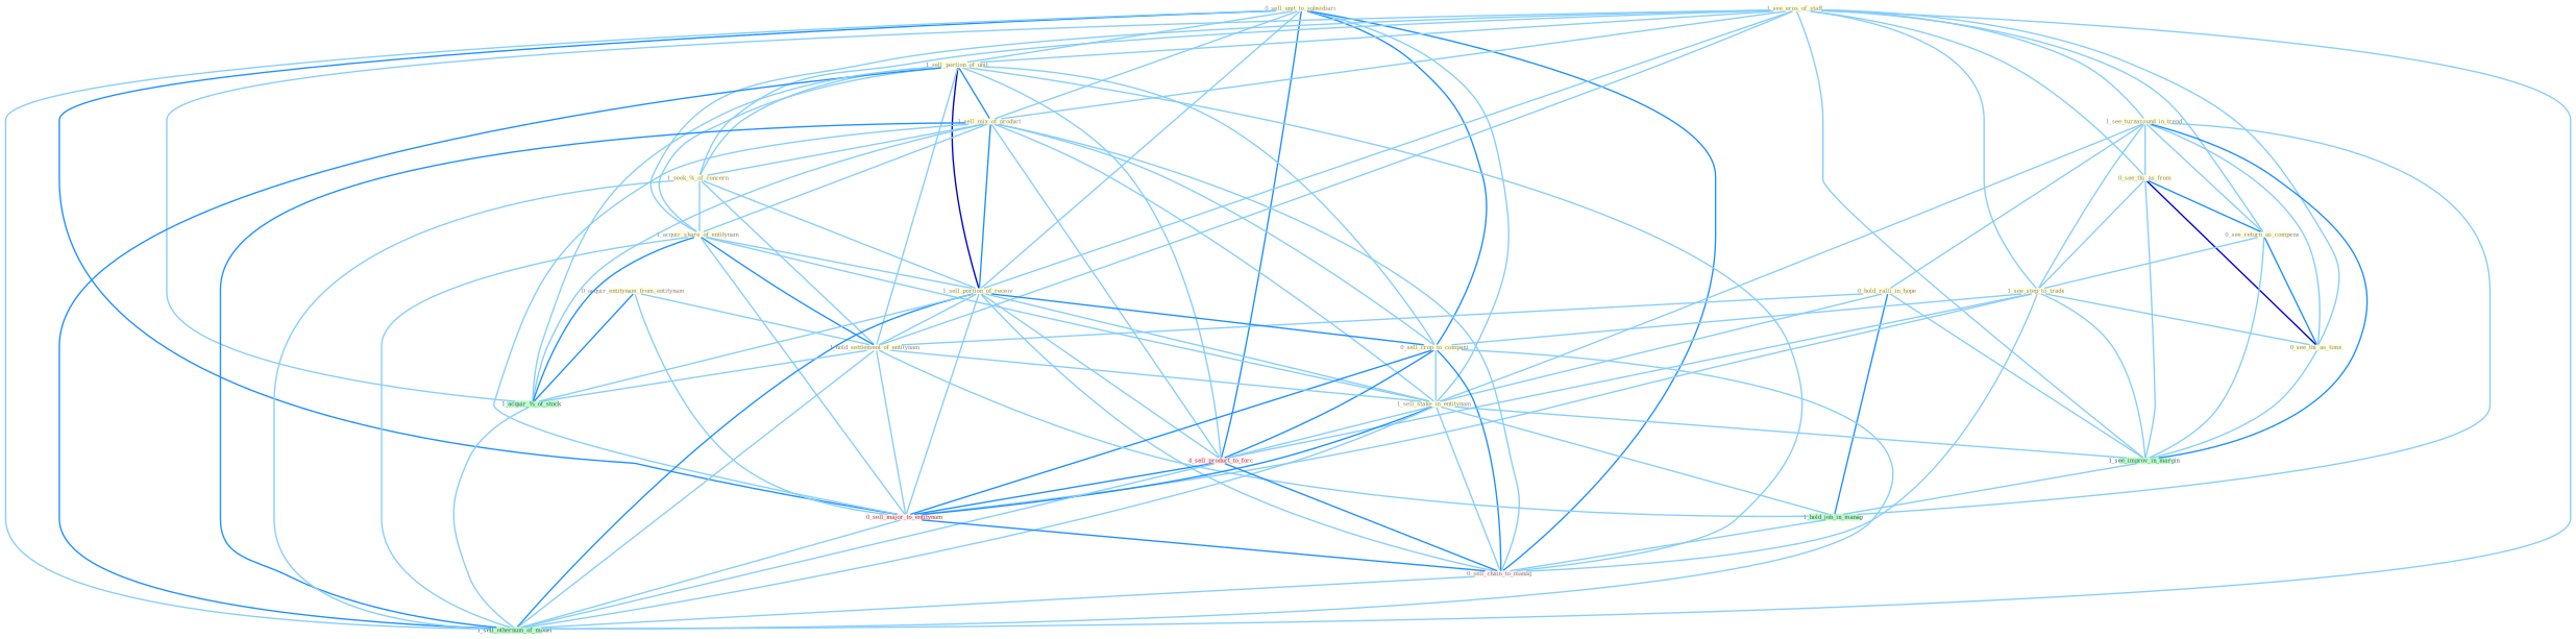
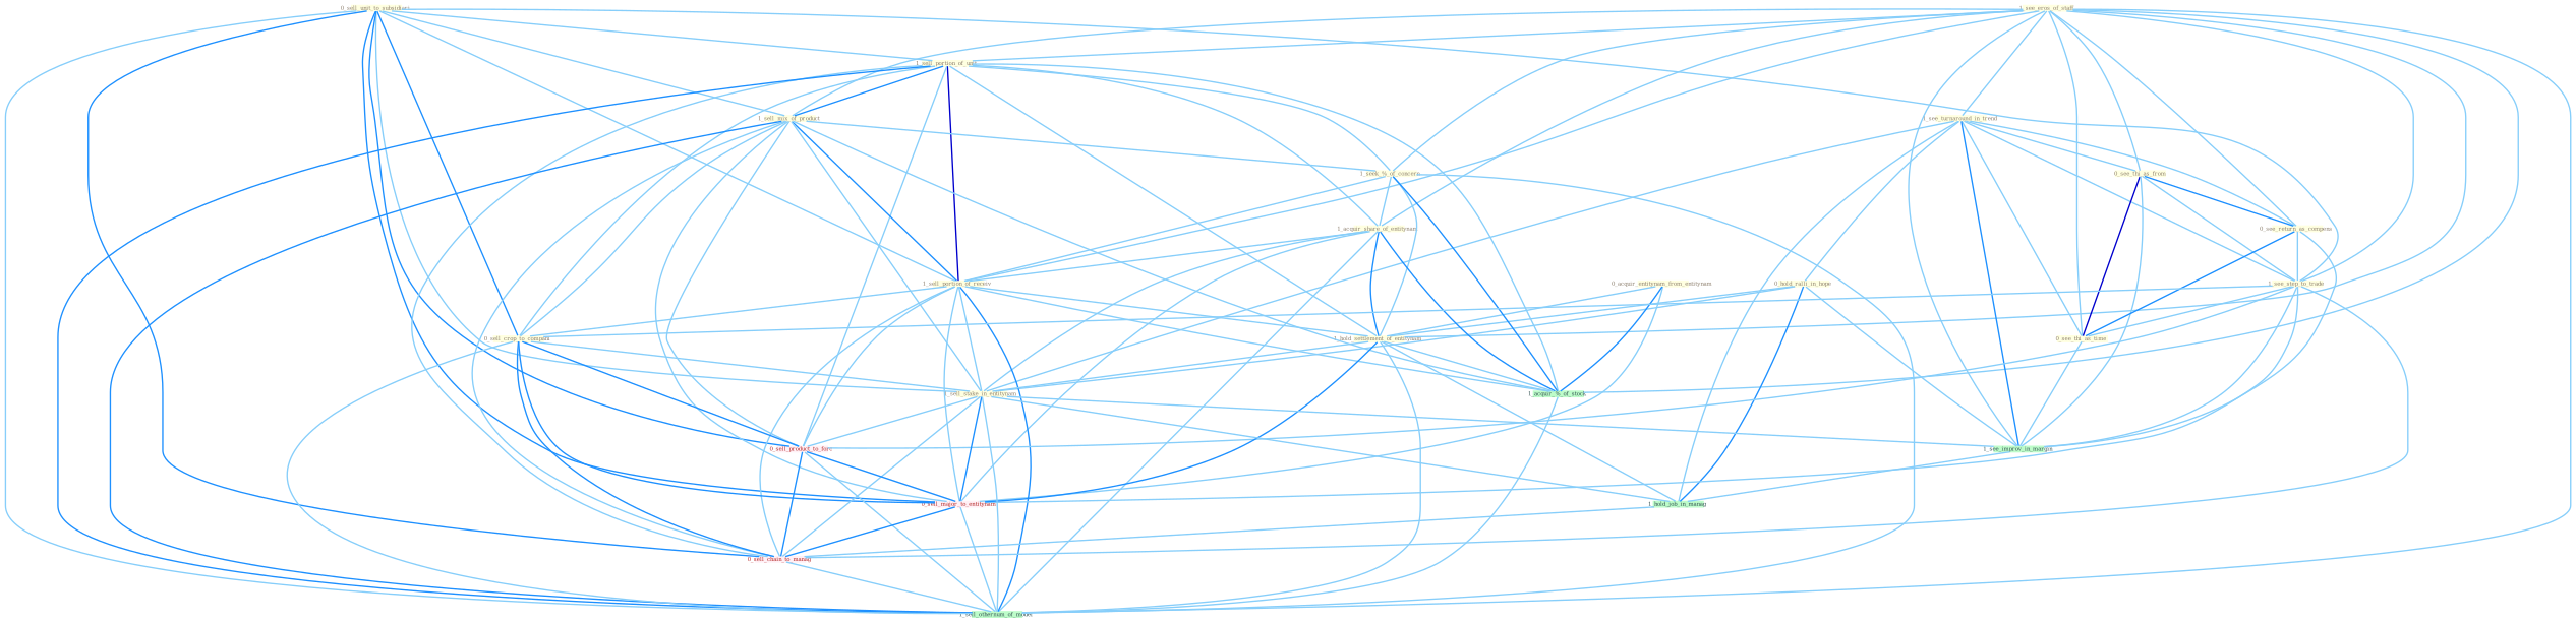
  graph {
    node [color="#ffffe0" fixedsize=true fontcolor="#8b7d6b" fontsize=4 shape=polygon style=filled]
    edge [color="#87cefa" w=1]
    "0_sell_unit_to_subsidiari " [height=.06 width=.5]
    "1_see_eros_of_staff " [height=.06 width=.5]
    "1_sell_portion_of_unit " [height=.06 width=.5]
    "1_sell_mix_of_product " [height=.06 width=.5]
    "1_see_turnaround_in_trend " [height=.06 width=.5]
    n6 [height=.06 label="0_see_thi_as_from" width=.5]
    "0_hold_ralli_in_hope " [height=.06 width=.5]
    "0_see_return_as_compens " [height=.06 width=.5]
    "0_acquir_entitynam_from_entitynam " [height=.06 width=.5]
    "1_seek_%_of_concern " [height=.06 width=.5]
    "1_acquir_share_of_entitynam " [height=.06 width=.5]
    "1_sell_portion_of_receiv " [height=.06 width=.5]
    "1_see_step_to_trade " [height=.06 width=.5]
    "0_sell_crop_to_compani " [height=.06 width=.5]
    "1_hold_settlement_of_entitynam " [height=.06 width=.5]
    "1_sell_stake_in_entitynam " [height=.06 width=.5]
    "0_see_thi_as_time " [height=.06 width=.5]
-   "0_sell_product_to_forc " [color="#fff0f5" fontcolor="#b22222" height=.06 width=.5 label="4_sell_product_to_forc"]
+   "0_sell_product_to_forc " [color="#fff0f5" fontcolor="#b22222" height=.06 width=.5]
    "0_sell_major_to_entitynam " [color="#fff0f5" fontcolor="#b22222" height=.06 width=.5]
-   "0_sell_chain_to_manag " [color="#fff0f5" height=.06 width=.5]
+   "0_sell_chain_to_manag " [color="#fff0f5" fontcolor="#b22222" height=.06 width=.5]
    "1_sell_othernum_of_model " [color="#BDFCC9" fontcolor="#2f4f4f" height=.06 width=.5]
    "1_see_improv_in_margin " [color="#BDFCC9" fontcolor="#2f4f4f" height=.06 width=.5]
    "1_acquir_%_of_stock " [color="#BDFCC9" fontcolor="#2f4f4f" height=.06 width=.5]
    "1_hold_job_in_manag " [color="#BDFCC9" fontcolor="#2f4f4f" height=.06 width=.5]
    subgraph sub_1 {
      "0_sell_unit_to_subsidiari "
      "1_see_eros_of_staff "
      "1_sell_portion_of_unit "
      "1_sell_mix_of_product "
      "1_see_turnaround_in_trend "
      n6
      "0_hold_ralli_in_hope "
      "0_see_return_as_compens "
      "0_acquir_entitynam_from_entitynam "
      "1_seek_%_of_concern "
      "1_acquir_share_of_entitynam "
      "1_sell_portion_of_receiv "
      "1_see_step_to_trade "
      "0_sell_crop_to_compani "
      "1_hold_settlement_of_entitynam "
      "1_sell_stake_in_entitynam "
      "0_see_thi_as_time "
    }
    subgraph sub_2 {
      "0_sell_product_to_forc "
      "0_sell_major_to_entitynam "
      "0_sell_chain_to_manag "
    }
    "0_sell_unit_to_subsidiari " -- "1_sell_portion_of_unit "
    "0_sell_unit_to_subsidiari " -- "1_sell_mix_of_product "
    "0_sell_unit_to_subsidiari " -- "1_sell_portion_of_receiv "
+   "0_sell_unit_to_subsidiari " -- "1_see_step_to_trade "
    "0_sell_unit_to_subsidiari " -- "0_sell_crop_to_compani " [color="#1e90ff" w=2]
    "0_sell_unit_to_subsidiari " -- "1_sell_stake_in_entitynam "
    "0_sell_unit_to_subsidiari " -- "0_sell_product_to_forc " [color="#1e90ff" w=2]
    "0_sell_unit_to_subsidiari " -- "0_sell_major_to_entitynam " [color="#1e90ff" w=2]
    "0_sell_unit_to_subsidiari " -- "0_sell_chain_to_manag " [color="#1e90ff" w=2]
    "0_sell_unit_to_subsidiari " -- "1_sell_othernum_of_model "
    "1_see_eros_of_staff " -- "1_sell_portion_of_unit "
    "1_see_eros_of_staff " -- "1_sell_mix_of_product "
    "1_see_eros_of_staff " -- "1_see_turnaround_in_trend "
    "1_see_eros_of_staff " -- n6
    "1_see_eros_of_staff " -- "0_see_return_as_compens "
    "1_see_eros_of_staff " -- "1_seek_%_of_concern "
    "1_see_eros_of_staff " -- "1_acquir_share_of_entitynam "
    "1_see_eros_of_staff " -- "1_sell_portion_of_receiv "
    "1_see_eros_of_staff " -- "1_see_step_to_trade "
    "1_see_eros_of_staff " -- "1_hold_settlement_of_entitynam "
    "1_see_eros_of_staff " -- "0_see_thi_as_time "
    "1_see_eros_of_staff " -- "1_sell_othernum_of_model "
    "1_see_eros_of_staff " -- "1_see_improv_in_margin "
    "1_see_eros_of_staff " -- "1_acquir_%_of_stock "
    "1_sell_portion_of_unit " -- "1_sell_mix_of_product " [color="#1e90ff" w=2]
    "1_sell_portion_of_unit " -- "1_seek_%_of_concern "
    "1_sell_portion_of_unit " -- "1_acquir_share_of_entitynam "
    "1_sell_portion_of_unit " -- "1_sell_portion_of_receiv " [color="#0000cd" w=3]
    "1_sell_portion_of_unit " -- "0_sell_crop_to_compani "
    "1_sell_portion_of_unit " -- "1_hold_settlement_of_entitynam "
    "1_sell_portion_of_unit " -- "0_sell_product_to_forc "
    "1_sell_portion_of_unit " -- "0_sell_chain_to_manag "
    "1_sell_portion_of_unit " -- "1_sell_othernum_of_model " [color="#1e90ff" w=2]
    "1_sell_portion_of_unit " -- "1_acquir_%_of_stock "
    "1_sell_mix_of_product " -- "1_seek_%_of_concern "
-   "1_sell_mix_of_product " -- "1_acquir_share_of_entitynam "
    "1_sell_mix_of_product " -- "1_sell_portion_of_receiv " [color="#1e90ff" w=2]
    "1_sell_mix_of_product " -- "0_sell_crop_to_compani "
    "1_sell_mix_of_product " -- "1_sell_stake_in_entitynam "
    "1_sell_mix_of_product " -- "0_sell_product_to_forc "
    "1_sell_mix_of_product " -- "0_sell_major_to_entitynam "
    "1_sell_mix_of_product " -- "0_sell_chain_to_manag "
    "1_sell_mix_of_product " -- "1_sell_othernum_of_model " [color="#1e90ff" w=2]
    "1_sell_mix_of_product " -- "1_acquir_%_of_stock "
    "1_see_turnaround_in_trend " -- n6
    "1_see_turnaround_in_trend " -- "0_hold_ralli_in_hope "
    "1_see_turnaround_in_trend " -- "0_see_return_as_compens "
    "1_see_turnaround_in_trend " -- "1_see_step_to_trade "
    "1_see_turnaround_in_trend " -- "1_sell_stake_in_entitynam "
    "1_see_turnaround_in_trend " -- "0_see_thi_as_time "
    "1_see_turnaround_in_trend " -- "1_see_improv_in_margin " [color="#1e90ff" w=2]
    "1_see_turnaround_in_trend " -- "1_hold_job_in_manag "
    n6 -- "0_see_return_as_compens " [color="#1e90ff" w=2]
    n6 -- "1_see_step_to_trade "
    n6 -- "0_see_thi_as_time " [color="#0000cd" w=3]
    n6 -- "1_see_improv_in_margin "
    "0_hold_ralli_in_hope " -- "1_hold_settlement_of_entitynam "
    "0_hold_ralli_in_hope " -- "1_sell_stake_in_entitynam "
    "0_hold_ralli_in_hope " -- "1_see_improv_in_margin "
    "0_hold_ralli_in_hope " -- "1_hold_job_in_manag " [color="#1e90ff" w=2]
    "0_see_return_as_compens " -- "1_see_step_to_trade "
    "0_see_return_as_compens " -- "0_see_thi_as_time " [color="#1e90ff" w=2]
    "0_see_return_as_compens " -- "1_see_improv_in_margin "
    "0_acquir_entitynam_from_entitynam " -- "1_hold_settlement_of_entitynam "
    "0_acquir_entitynam_from_entitynam " -- "0_sell_major_to_entitynam "
    "0_acquir_entitynam_from_entitynam " -- "1_acquir_%_of_stock " [color="#1e90ff"]
    "1_seek_%_of_concern " -- "1_acquir_share_of_entitynam "
    "1_seek_%_of_concern " -- "1_sell_portion_of_receiv "
    "1_seek_%_of_concern " -- "1_hold_settlement_of_entitynam "
    "1_seek_%_of_concern " -- "1_sell_othernum_of_model "
+   "1_seek_%_of_concern " -- "1_acquir_%_of_stock " [color="#1e90ff" w=2]
    "1_acquir_share_of_entitynam " -- "1_sell_portion_of_receiv "
    "1_acquir_share_of_entitynam " -- "1_hold_settlement_of_entitynam " [color="#1e90ff" w=2]
    "1_acquir_share_of_entitynam " -- "1_sell_stake_in_entitynam "
    "1_acquir_share_of_entitynam " -- "0_sell_major_to_entitynam "
    "1_acquir_share_of_entitynam " -- "1_sell_othernum_of_model "
    "1_acquir_share_of_entitynam " -- "1_acquir_%_of_stock " [color="#1e90ff" w=2]
-   "1_sell_portion_of_receiv " -- "0_sell_crop_to_compani " [color="#1e90ff"]
+   "1_sell_portion_of_receiv " -- "0_sell_crop_to_compani "
    "1_sell_portion_of_receiv " -- "1_hold_settlement_of_entitynam "
    "1_sell_portion_of_receiv " -- "1_sell_stake_in_entitynam "
    "1_sell_portion_of_receiv " -- "0_sell_product_to_forc "
    "1_sell_portion_of_receiv " -- "0_sell_major_to_entitynam "
    "1_sell_portion_of_receiv " -- "0_sell_chain_to_manag "
    "1_sell_portion_of_receiv " -- "1_sell_othernum_of_model " [color="#1e90ff" w=2]
    "1_sell_portion_of_receiv " -- "1_acquir_%_of_stock "
    "1_see_step_to_trade " -- "0_sell_crop_to_compani "
    "1_see_step_to_trade " -- "0_see_thi_as_time "
    "1_see_step_to_trade " -- "0_sell_product_to_forc "
    "1_see_step_to_trade " -- "0_sell_major_to_entitynam "
    "1_see_step_to_trade " -- "0_sell_chain_to_manag "
    "1_see_step_to_trade " -- "1_see_improv_in_margin "
    "0_sell_crop_to_compani " -- "1_sell_stake_in_entitynam "
    "0_sell_crop_to_compani " -- "0_sell_product_to_forc " [color="#1e90ff" w=2]
    "0_sell_crop_to_compani " -- "0_sell_major_to_entitynam " [color="#1e90ff" w=2]
    "0_sell_crop_to_compani " -- "0_sell_chain_to_manag " [color="#1e90ff" w=2]
    "0_sell_crop_to_compani " -- "1_sell_othernum_of_model "
    "1_hold_settlement_of_entitynam " -- "1_sell_stake_in_entitynam "
-   "1_hold_settlement_of_entitynam " -- "0_sell_major_to_entitynam "
+   "1_hold_settlement_of_entitynam " -- "0_sell_major_to_entitynam " [color="#1e90ff"]
    "1_hold_settlement_of_entitynam " -- "1_sell_othernum_of_model "
    "1_hold_settlement_of_entitynam " -- "1_acquir_%_of_stock "
    "1_hold_settlement_of_entitynam " -- "1_hold_job_in_manag "
    "1_sell_stake_in_entitynam " -- "0_sell_product_to_forc "
    "1_sell_stake_in_entitynam " -- "0_sell_major_to_entitynam " [color="#1e90ff" w=2]
    "1_sell_stake_in_entitynam " -- "0_sell_chain_to_manag "
    "1_sell_stake_in_entitynam " -- "1_sell_othernum_of_model "
    "1_sell_stake_in_entitynam " -- "1_see_improv_in_margin "
    "1_sell_stake_in_entitynam " -- "1_hold_job_in_manag "
    "0_see_thi_as_time " -- "1_see_improv_in_margin "
    "0_sell_product_to_forc " -- "0_sell_major_to_entitynam " [color="#1e90ff" w=2]
    "0_sell_product_to_forc " -- "0_sell_chain_to_manag " [color="#1e90ff" w=2]
    "0_sell_product_to_forc " -- "1_sell_othernum_of_model "
    "0_sell_major_to_entitynam " -- "0_sell_chain_to_manag " [color="#1e90ff" w=2]
    "0_sell_major_to_entitynam " -- "1_sell_othernum_of_model "
    "0_sell_chain_to_manag " -- "1_sell_othernum_of_model "
    "1_see_improv_in_margin " -- "1_hold_job_in_manag "
    "1_acquir_%_of_stock " -- "1_sell_othernum_of_model "
    "1_hold_job_in_manag " -- "0_sell_chain_to_manag "
  }
